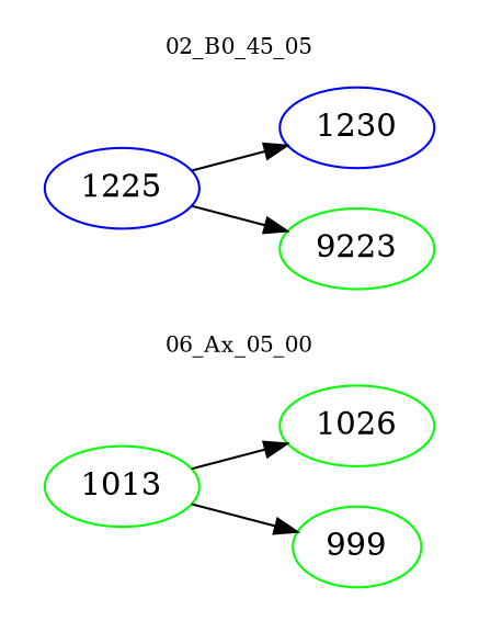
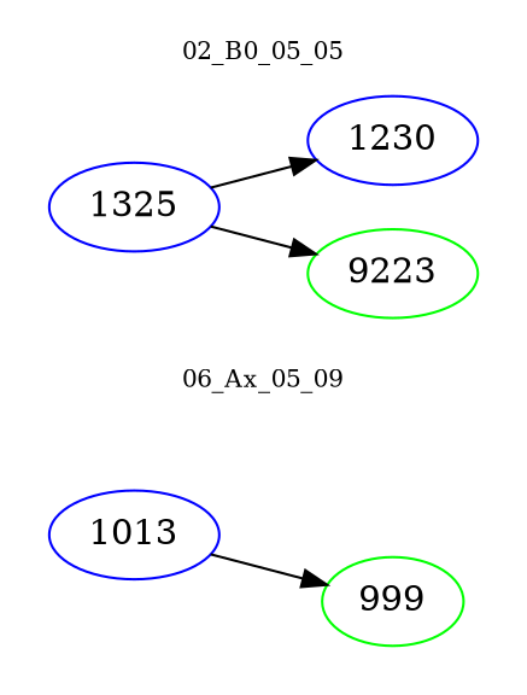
  digraph {
    rankdir=LR
    node [color=blue]
    edge [color=black]
-   n1 [color=green label=1013]
+   n1 [label=1013]
    n2 [color=green label=999]
-   n3 [color=green label=1026]
-   n4 [label=1225]
+   n4 [label=1325]
    n5 [color=green label=9223]
    n6 [label=1230]
    subgraph cluster_1 {
      color=white
      fontsize=10
-     label="06_Ax_05_00"
+     label="06_Ax_05_09"
      n1
      n2
-     n3
    }
    subgraph cluster_2 {
      color=white
      fontsize=10
-     label="02_B0_45_05"
+     label="02_B0_05_05"
      n4
      n5
      n6
    }
    n1 -> n2
-   n1 -> n3
    n4 -> n5
    n4 -> n6
  }
